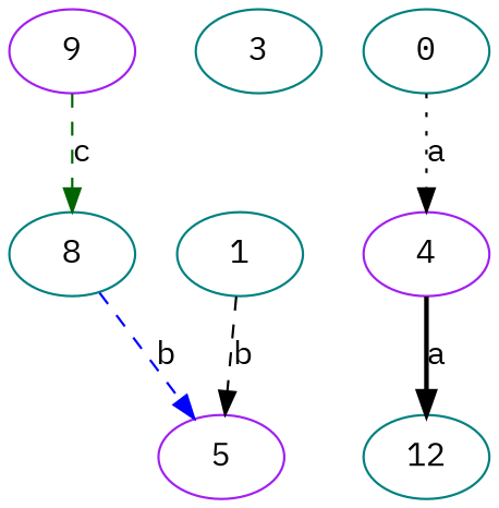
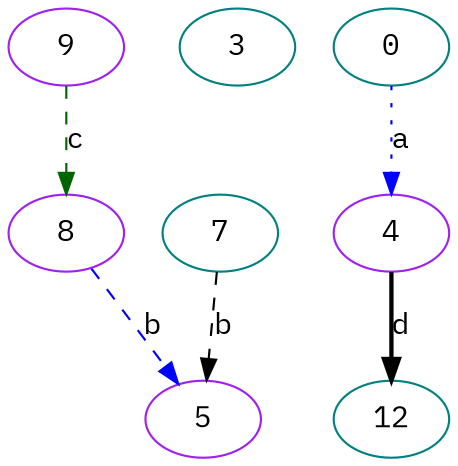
  strict digraph {
    fontname="IBM Plex Mono"
    node [color=purple fontname="IBM Plex Mono"]
    edge [color=blue fontname="IBM Plex Mono" style=dashed]
    n1 [label=9]
-   8 [color=teal]
+   8
    5
    3 [color=teal]
    4
    0 [color=teal]
    n7 [color=teal label=12]
-   1 [color=teal]
+   1 [color=teal label=7]
    n1 -> 8 [color=darkgreen label=c]
    8 -> 5 [label=b]
-   4 -> n7 [color=black label=a style=bold]
-   0 -> 4 [color=black label=a style=dotted]
+   4 -> n7 [color=black label=d style=bold]
+   0 -> 4 [label=a style=dotted]
    1 -> 5 [color=black label=b]
  }
